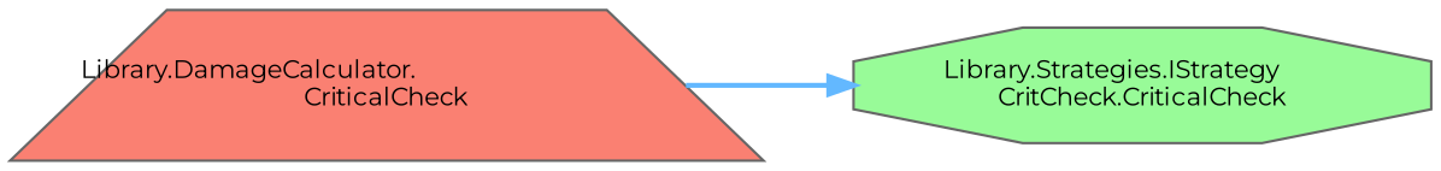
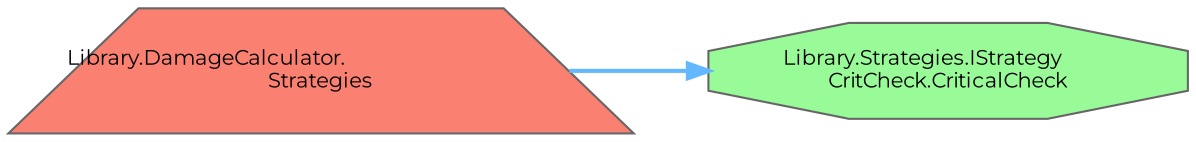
  digraph {
    rankdir=LR
    fontname=Montserrat
    node [fontname=Montserrat fontsize=10 style=filled]
-   n1 [color=gray40 fillcolor=salmon fontcolor=black height=0.2 label="Library.DamageCalculator.\lCriticalCheck" shape=trapezium width=0.4]
+   n1 [color=gray40 fillcolor=salmon fontcolor=black height=0.2 label="Library.DamageCalculator.\lStrategies" shape=trapezium width=0.4]
    n2 [color=grey40 fillcolor=palegreen height=0.2 label="Library.Strategies.IStrategy\lCritCheck.CriticalCheck" shape=octagon width=0.4]
    n1 -> n2 [color=steelblue1 fontname=Montserrat fontsize=10 labelfontname=Helvetica labelfontsize=10 style=bold]
  }
